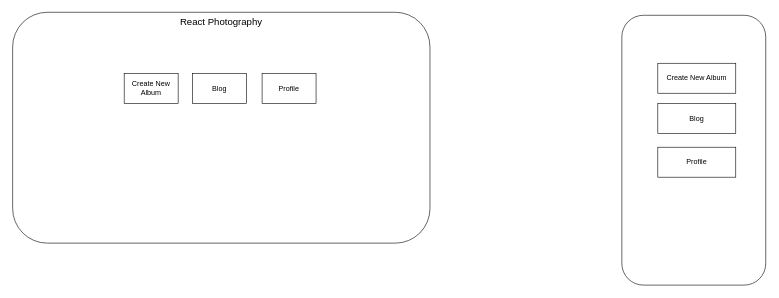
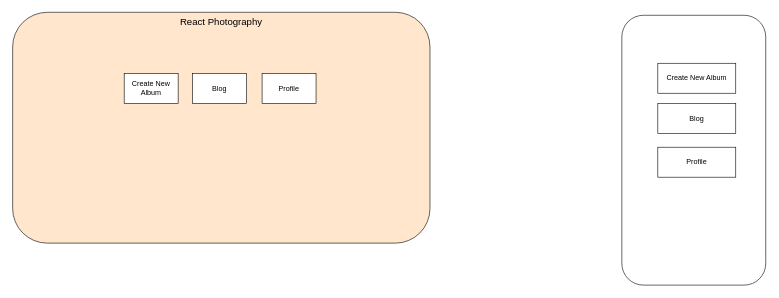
  <mxCell id="0" />
  <mxCell id="1" parent="0" />
- <mxCell id="2" value="React Photography" style="rounded=1;whiteSpace=wrap;html=1;verticalAlign=top;fontSize=16;" parent="1" vertex="1"><mxGeometry x="20" y="20" width="696" height="385" as="geometry" /></mxCell>
+ <mxCell id="2" value="React Photography" style="rounded=1;whiteSpace=wrap;html=1;verticalAlign=top;fontSize=16;fillColor=#ffe6cc;" parent="1" vertex="1"><mxGeometry x="20" y="20" width="696" height="385" as="geometry" /></mxCell>
  <mxCell id="3" value="" style="rounded=1;whiteSpace=wrap;html=1;" parent="1" vertex="1"><mxGeometry x="1036" y="25" width="240" height="450" as="geometry" /></mxCell>
  <mxCell id="4" value="Create New Album" style="rounded=0;whiteSpace=wrap;html=1;" parent="1" vertex="1"><mxGeometry x="206" y="122" width="90" height="50" as="geometry" /></mxCell>
  <mxCell id="5" value="Blog" style="rounded=0;whiteSpace=wrap;html=1;" parent="1" vertex="1"><mxGeometry x="320" y="122" width="90" height="50" as="geometry" /></mxCell>
  <mxCell id="6" value="Profile" style="rounded=0;whiteSpace=wrap;html=1;" parent="1" vertex="1"><mxGeometry x="436" y="122" width="90" height="50" as="geometry" /></mxCell>
  <mxCell id="7" value="Create New Album" style="rounded=0;whiteSpace=wrap;html=1;" parent="1" vertex="1"><mxGeometry x="1096" y="105" width="130" height="50" as="geometry" /></mxCell>
  <mxCell id="8" value="Blog" style="rounded=0;whiteSpace=wrap;html=1;" parent="1" vertex="1"><mxGeometry x="1096" y="172" width="130" height="50" as="geometry" /></mxCell>
  <mxCell id="9" value="Profile" style="rounded=0;whiteSpace=wrap;html=1;" parent="1" vertex="1"><mxGeometry x="1096" y="245" width="130" height="50" as="geometry" /></mxCell>
